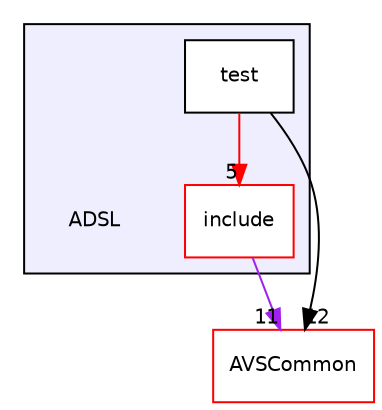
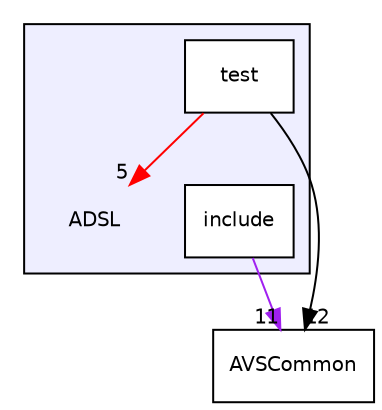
  digraph {
    compound=true
    node [fontname=Helvetica fontsize=10 shape=box color=red fillcolor=white style=filled]
    edge [labeldistance=1.5 labelfontname=Helvetica labelfontsize=10]
    n1 [label=ADSL shape=plaintext color="" fillcolor="" style=""]
-   n2 [label=include]
+   n2 [color=black label=include]
    n3 [color=black label=test]
-   n4 [label=AVSCommon]
+   n4 [color=black label=AVSCommon]
    subgraph cluster_1 {
      bgcolor="#eeeeff"
      pencolor=black
      n1
      n2
      n3
    }
    n2 -> n4 [color=purple headlabel=11]
-   n3 -> n2 [color=red headlabel=5]
+   n3 -> n1 [color=red headlabel=5]
    n3 -> n4 [color=black headlabel=12]
  }
